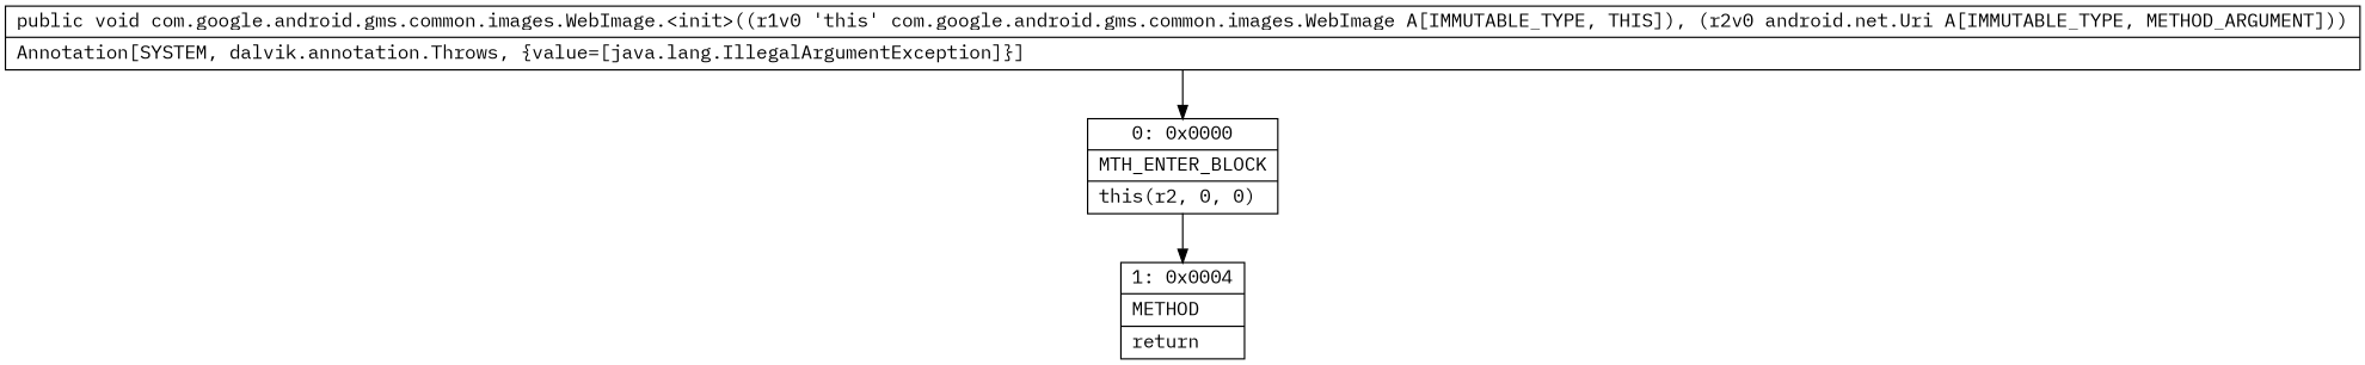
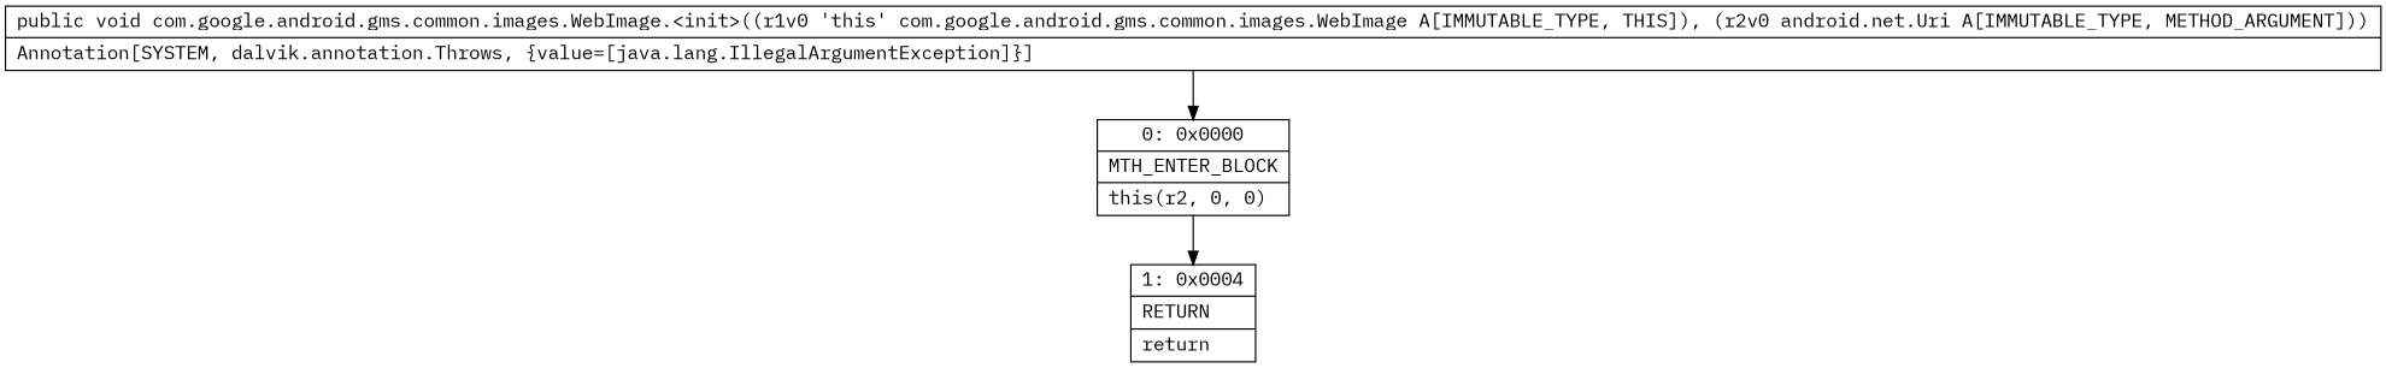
  digraph {
    fontname="IBM Plex Mono"
    node [shape=record fontname="IBM Plex Mono"]
    edge [fontname="IBM Plex Mono"]
    n1 [label="{0\:\ 0x0000|MTH_ENTER_BLOCK\l|this(r2, 0, 0)\l}"]
-   n2 [label="{1\:\ 0x0004|METHOD\l|return\l}"]
+   n2 [label="{1\:\ 0x0004|RETURN\l|return\l}"]
    n3 [label="{public void com.google.android.gms.common.images.WebImage.\<init\>((r1v0 'this' com.google.android.gms.common.images.WebImage A[IMMUTABLE_TYPE, THIS]), (r2v0 android.net.Uri A[IMMUTABLE_TYPE, METHOD_ARGUMENT]))  | Annotation[SYSTEM, dalvik.annotation.Throws, \{value=[java.lang.IllegalArgumentException]\}]\l}"]
    n1 -> n2
    n3 -> n1
  }
